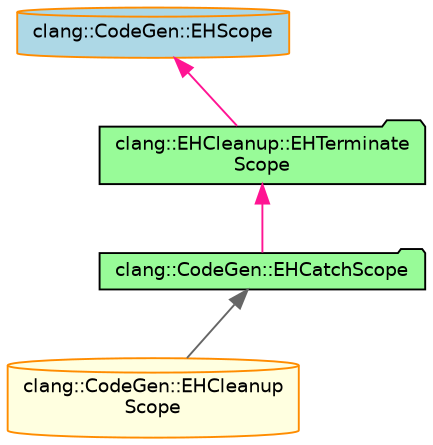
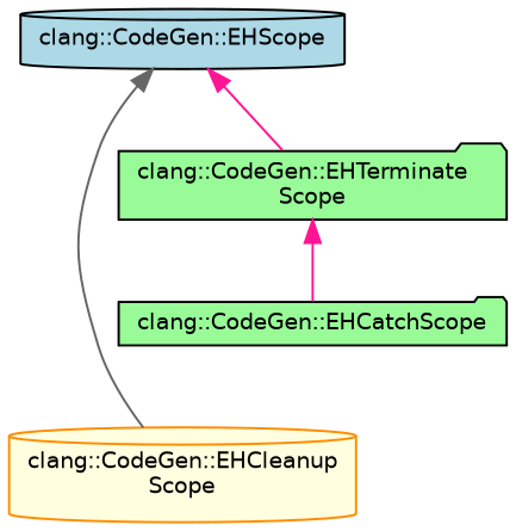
  digraph {
    rankdir=TB
    node [color=darkorange fillcolor=palegreen fontname=Helvetica fontsize=10 shape=cylinder style=filled]
    edge [color=deeppink dir=back fontname=Helvetica fontsize=10 labelfontname=Helvetica labelfontsize=10 style=solid]
-   n1 [fillcolor=lightblue fontcolor=black height=0.2 label="clang::CodeGen::EHScope" width=0.4]
+   n1 [color=black fillcolor=lightblue fontcolor=black height=0.2 label="clang::CodeGen::EHScope" width=0.4]
    n2 [fillcolor=lightyellow height=0.2 label="clang::CodeGen::EHCleanup\lScope" width=0.4]
-   n3 [color=black height=0.2 label="clang::EHCleanup::EHTerminate\lScope" shape=folder width=0.4]
+   n3 [color=black height=0.2 label="clang::CodeGen::EHTerminate\lScope" shape=folder width=0.4]
    n4 [color=black height=0.2 label="clang::CodeGen::EHCatchScope" shape=folder width=0.4]
-   n4 -> n2 [color=gray40]
+   n1 -> n2 [color=gray40]
    n1 -> n3
    n3 -> n4
  }
